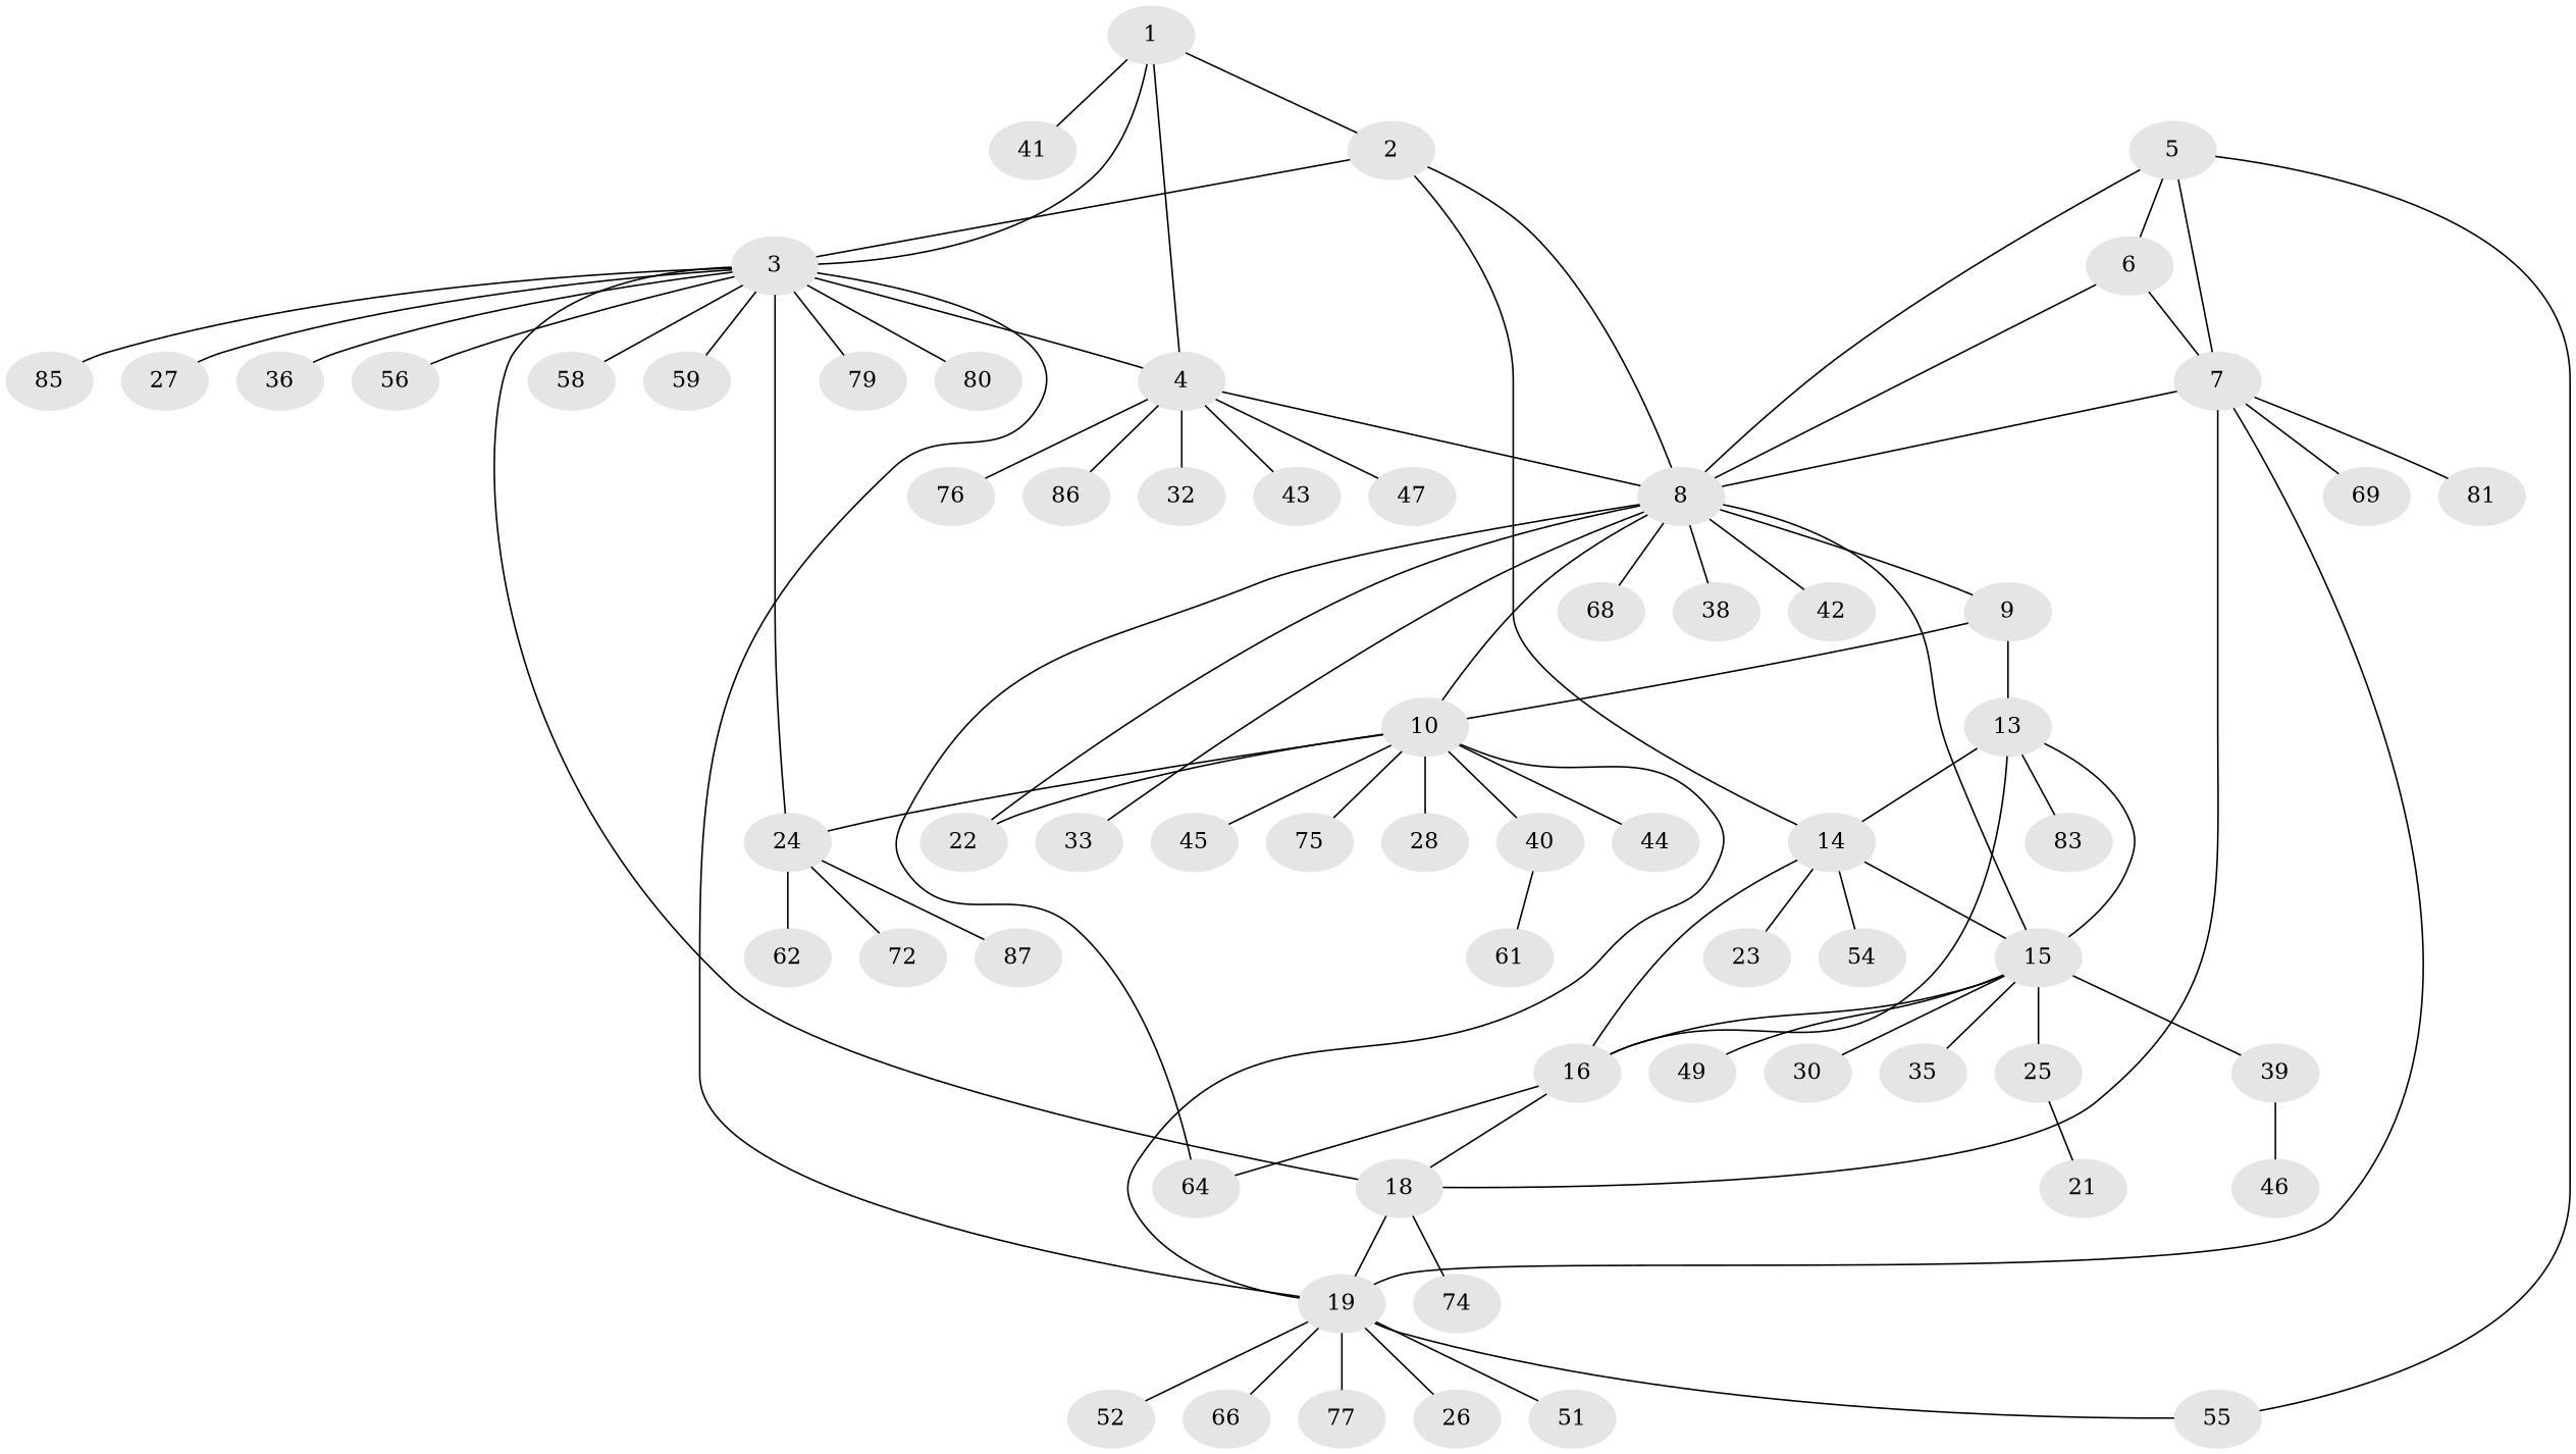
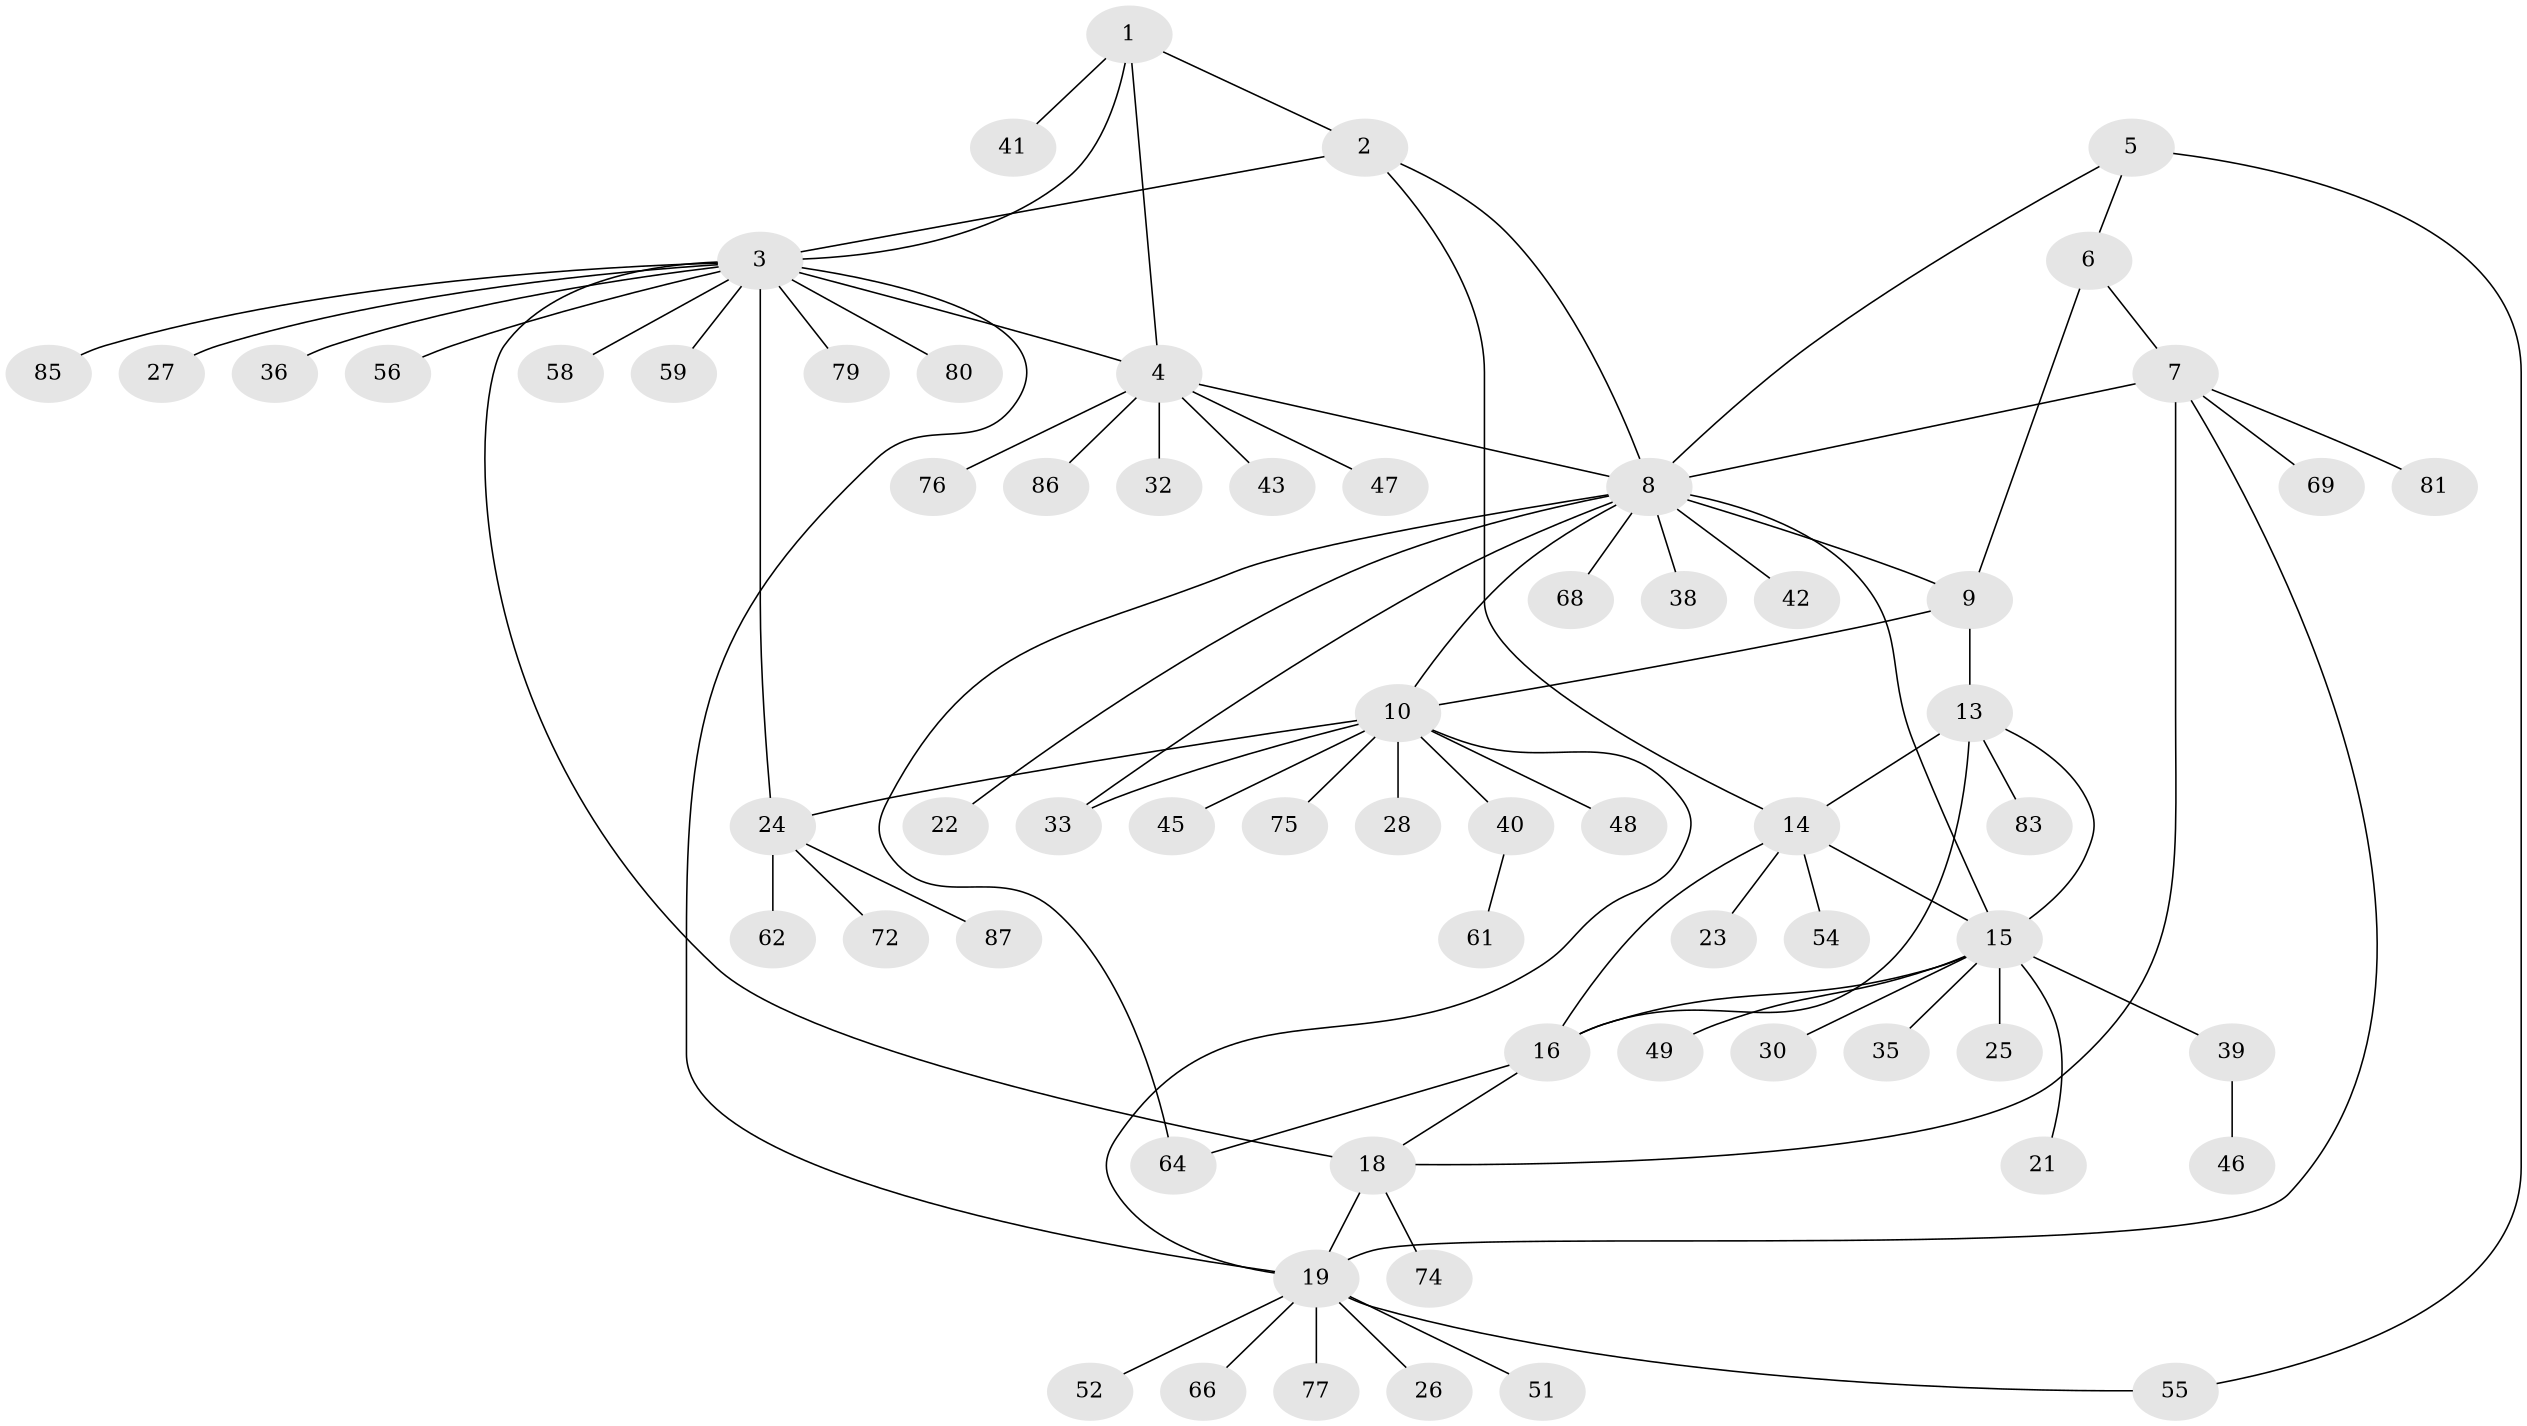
  graph {
    node [color=gray90 style=filled]
    1 [super="+63"]
    2
    3 [super="+17"]
    4 [super="+70"]
    41
    8 [super="+12"]
    14 [super="+37"]
    18 [super="+53"]
    19 [super="+20"]
    24 [super="+67"]
    27
    36 [super="+60"]
    56
    58
    59
    79
    80
    85
    32 [super="+34"]
    43
    47
    76
    86
    9
    10 [super="+11"]
    15 [super="+50"]
    22 [super="+84"]
    33
    38
    42
    64
    68
    16 [super="+29"]
    23
    54
    74
    55
    26
    51
    52
    66
    77
    62
    72
    87
    5 [super="+48"]
    6 [super="+75"]
    7 [super="+82"]
    69
    81
    13 [super="+71"]
    40 [super="+78"]
    28
-   44
+   44 [label=48]
    45
    n56 [label=75]
    21
    25 [super="+31"]
    30
    35
    39
    49
    61
    83
    46 [super="+65"]
    1 -- 2
    1 -- 3
    1 -- 4
    1 -- 41
    2 -- 3
    2 -- 8
    2 -- 14
    3 -- 4
    3 -- 18
    3 -- 19 [weight=2]
    3 -- 24
    3 -- 27
    3 -- 36
    3 -- 56
    3 -- 58
    3 -- 59
    3 -- 79
    3 -- 80
    3 -- 85
    4 -- 8
    4 -- 32
    4 -- 43
    4 -- 47
    4 -- 76
    4 -- 86
    8 -- 9
    8 -- 10 [weight=2]
    8 -- 15 [weight=2]
    8 -- 22
    8 -- 33
    8 -- 38
    8 -- 42
    8 -- 64
    8 -- 68
    14 -- 15
    14 -- 16
    14 -- 23
    14 -- 54
    18 -- 19 [weight=2]
    18 -- 74
    19 -- 55
    19 -- 26
    19 -- 51
    19 -- 52
    19 -- 66
    19 -- 77
    24 -- 62
    24 -- 72
    24 -- 87
    9 -- 10 [weight=2]
    9 -- 13
    10 -- 19
    10 -- 24
-   10 -- 22
+   10 -- 33
    10 -- 40
    10 -- 28
    10 -- 44
    10 -- 45
    10 -- n56
    15 -- 16
-   25 -- 21
+   15 -- 21
    15 -- 25
    15 -- 30
    15 -- 35
    15 -- 39
    15 -- 49
    16 -- 18
    16 -- 64
    5 -- 8
    5 -- 55
    5 -- 6
-   5 -- 7
-   6 -- 8
+   6 -- 9
    6 -- 7
    7 -- 8
    7 -- 18
    7 -- 19
    7 -- 69
    7 -- 81
    13 -- 14
    13 -- 15
    13 -- 16
    13 -- 83
    40 -- 61
    39 -- 46
  }
